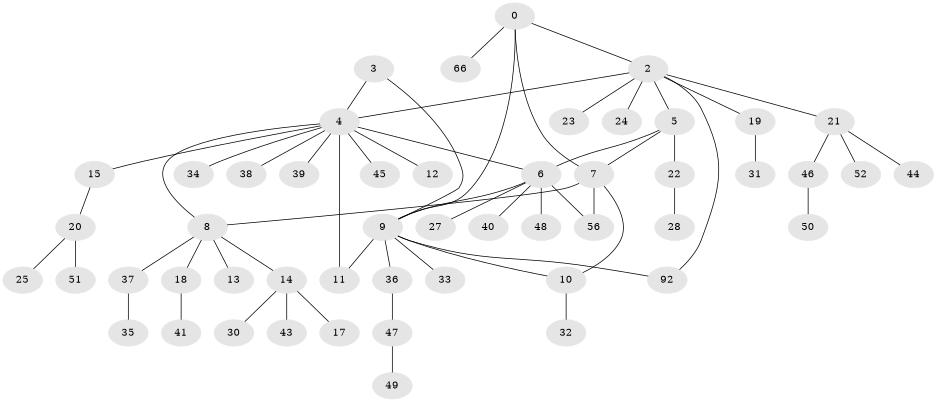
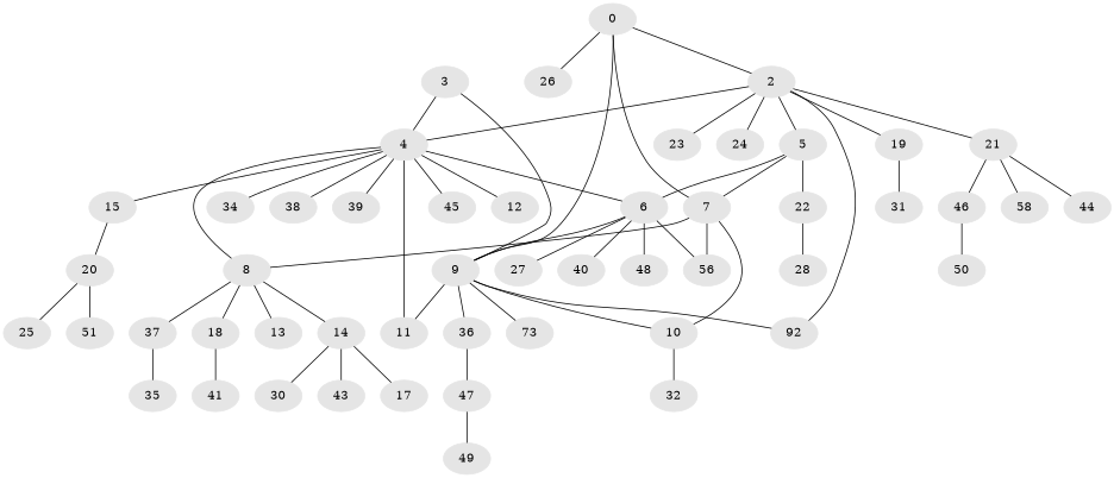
  graph {
    node [color=gray90 style=filled]
    n1 [label=0]
    2
    7
    9
-   26 [label=66]
+   26
    4
    5
    19
    21
    23
    24
    n12 [label=92]
    8
    n14 [label=56]
    10
    11
-   33
+   33 [label=73]
    36
    6
    12
    15
    34
    38
    39
    45
    22
    31
-   52
+   52 [label=58]
    44
    46
    3
    27
    40
    48
    13
    14
    18
    37
    20
    28
    32
    17
    30
    43
    41
    35
    47
    25
    51
    50
    49
    n1 -- 2
    n1 -- 7
    n1 -- 9
    n1 -- 26
    2 -- 4
    2 -- 5
    2 -- 19
    2 -- 21
    2 -- 23
    2 -- 24
    2 -- n12
    7 -- 8
    7 -- n14
    7 -- 10
    9 -- n12
    9 -- 10
    9 -- 11
    9 -- 33
    9 -- 36
    4 -- 8
    4 -- 11
    4 -- 6
    4 -- 12
    4 -- 15
    4 -- 34
    4 -- 38
    4 -- 39
    4 -- 45
    5 -- 7
    5 -- 6
    5 -- 22
    19 -- 31
    21 -- 52
    21 -- 44
    21 -- 46
    8 -- 13
    8 -- 14
    8 -- 18
    8 -- 37
    10 -- 32
    36 -- 47
    6 -- 9
    6 -- n14
    6 -- 27
    6 -- 40
    6 -- 48
    15 -- 20
    22 -- 28
    46 -- 50
    3 -- 9
    3 -- 4
    14 -- 17
    14 -- 30
    14 -- 43
    18 -- 41
    37 -- 35
    20 -- 25
    20 -- 51
    47 -- 49
  }
